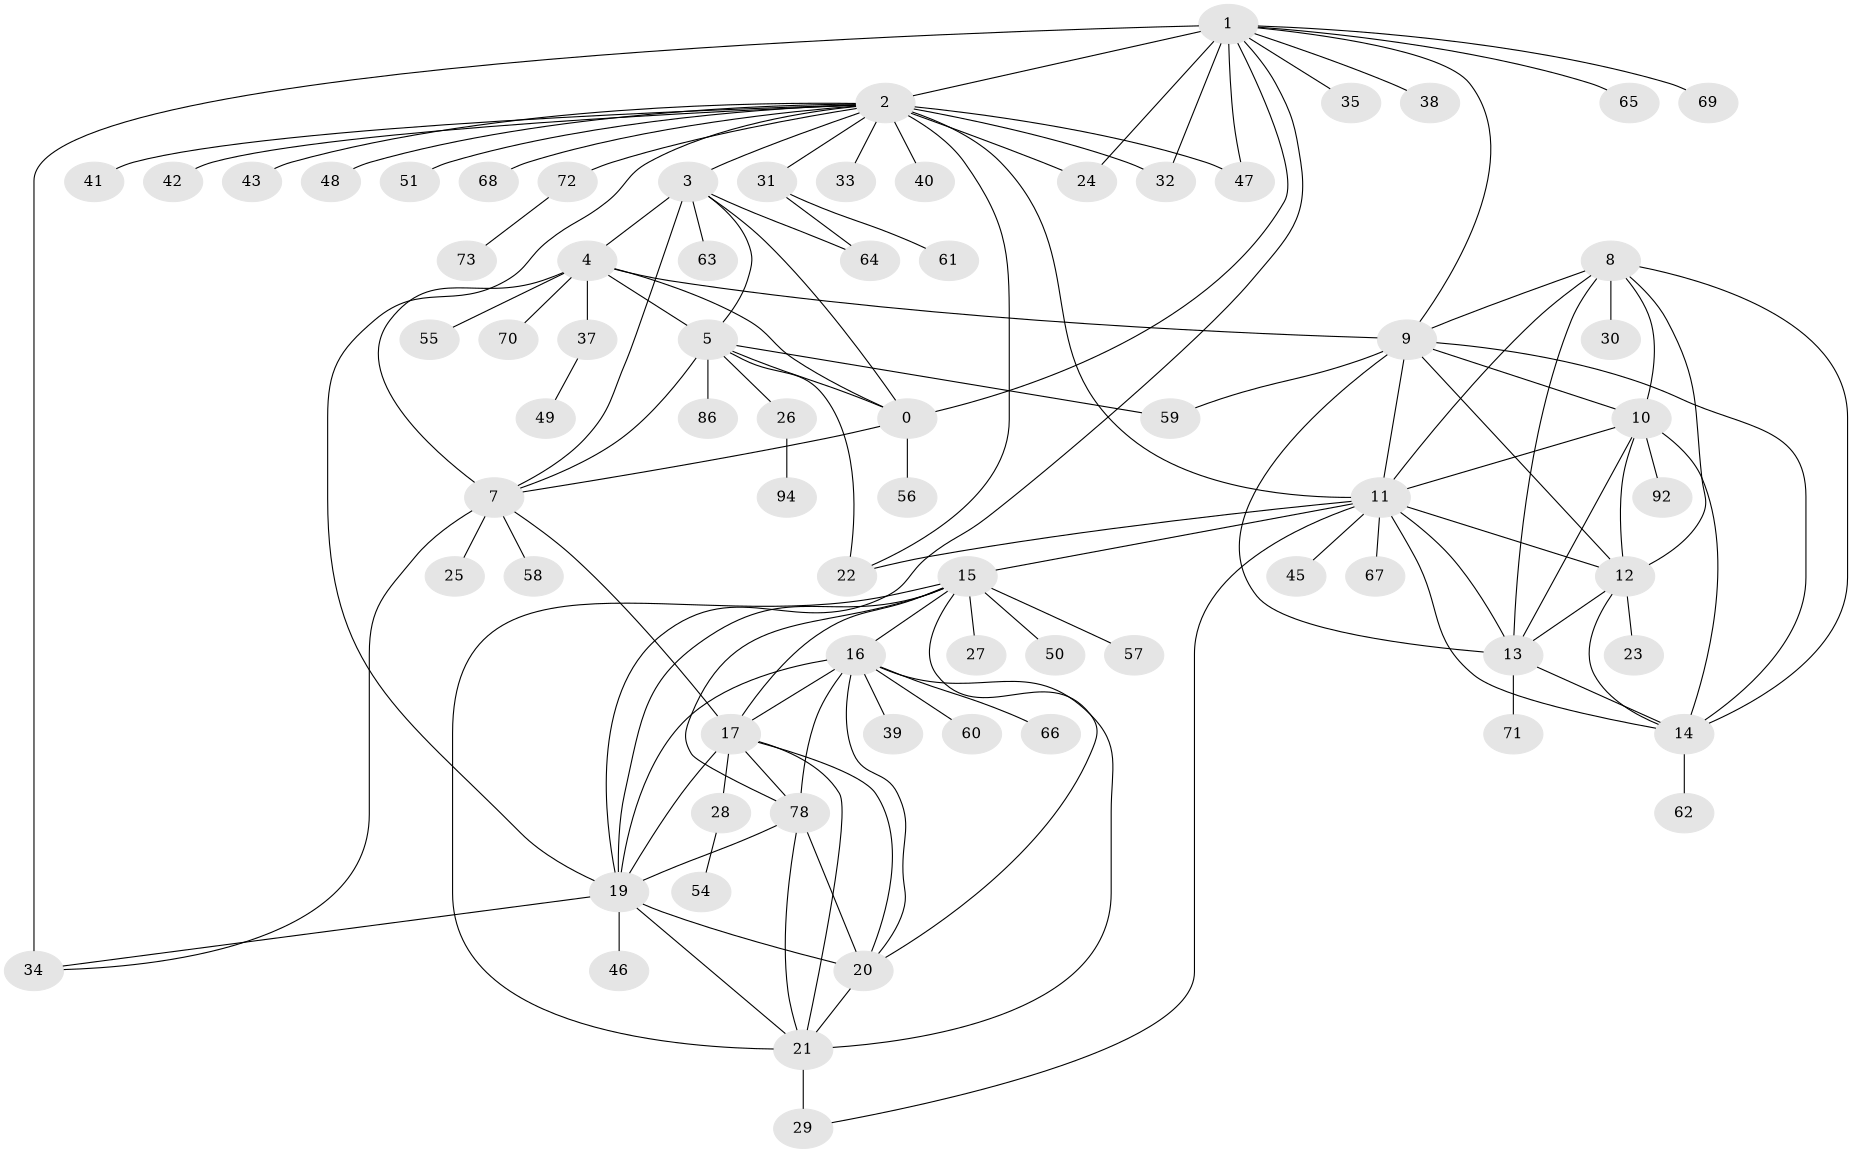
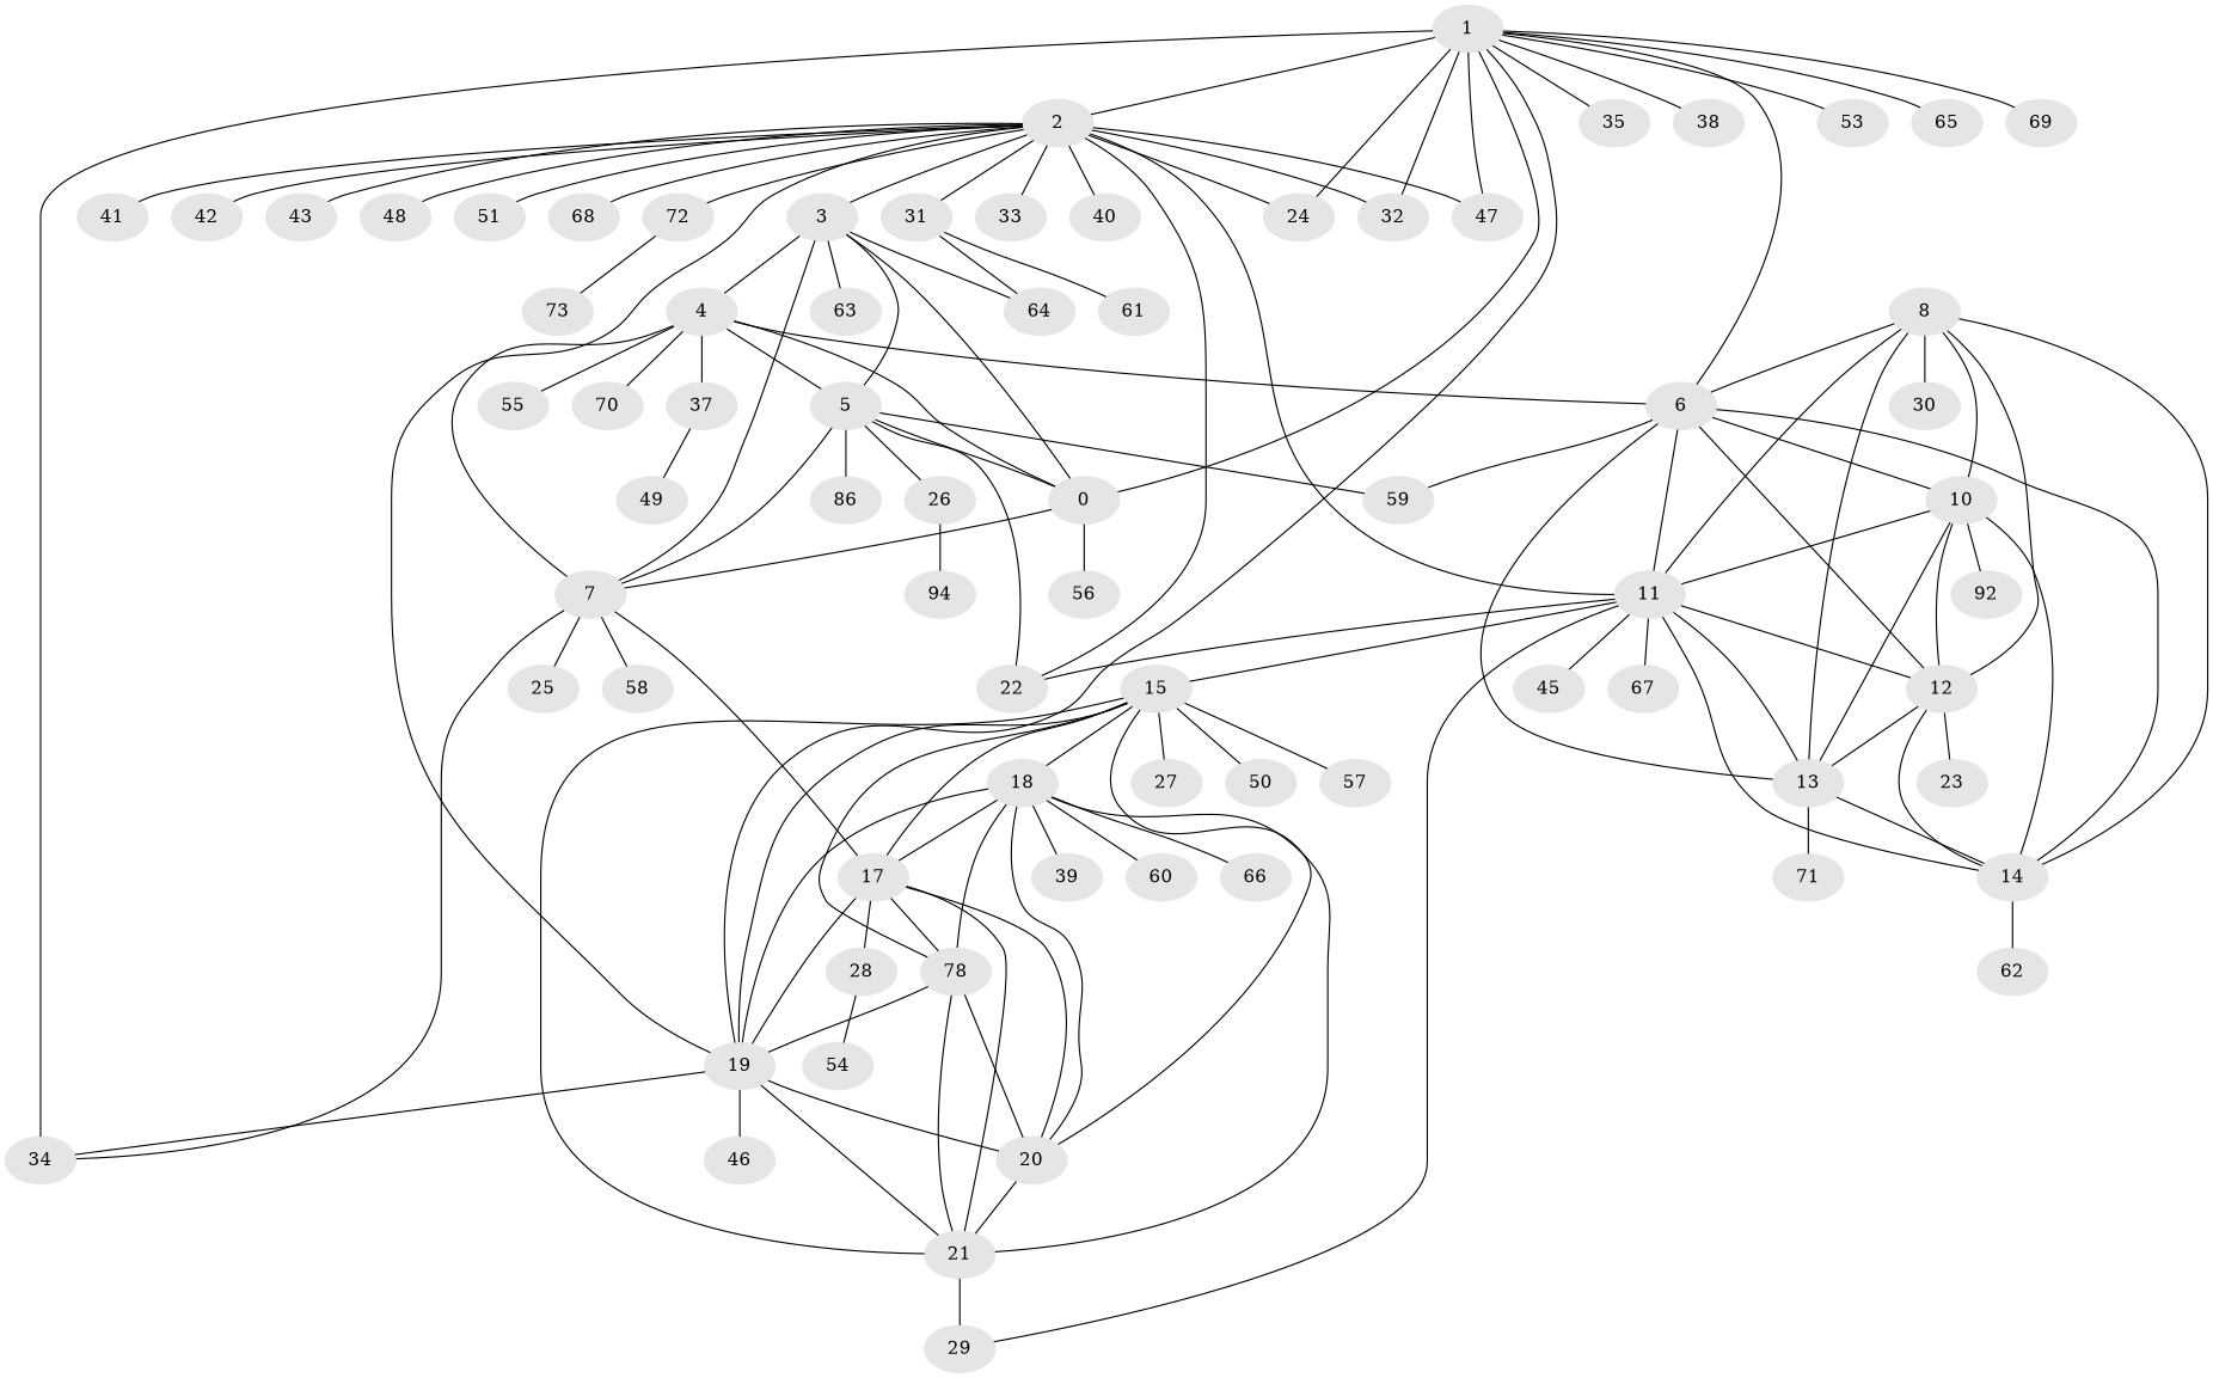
  graph {
    node [color=gray90 style=filled]
    edge [weight=1.0]
    1
    2
    n3 [label=0]
-   9
+   9 [label=6]
    19
    24
    32
    34
    35
    38
    47
+   53
    65
    69
    3
    11
    22
    31
    33
    40
    41
    42
    43
    48
    51
    68
    72
    7
    56
    59
    10
    12
    13
    14
    20
    21
    46
    4
    5
    63
    64
    15
    29
    45
    67
    61
    73
    37
    55
    70
    26
    n52 [label=86]
    17
    25
    58
    49
    n57 [label=94]
    n58 [label=78]
    28
    8
    30
    n62 [label=92]
    23
    71
    62
-   16
+   16 [label=18]
    27
    50
    57
    39
    60
    66
    54
    1 -- 2
    1 -- n3
    1 -- 9
    1 -- 19
    1 -- 24 [weight=4.0]
    1 -- 32
    1 -- 34 [weight=3.0]
    1 -- 35
    1 -- 38 [weight=3.0]
    1 -- 47
+   1 -- 53
    1 -- 65
    1 -- 69
    2 -- 19
    2 -- 24
    2 -- 32 [weight=5.0]
    2 -- 47
    2 -- 3
    2 -- 11
    2 -- 22
    2 -- 31
    2 -- 33
    2 -- 40
    2 -- 41
    2 -- 42
    2 -- 43
    2 -- 48
    2 -- 51
    2 -- 68
    2 -- 72
    n3 -- 7
    n3 -- 56
    9 -- 11
    9 -- 59
    9 -- 10
    9 -- 12
    9 -- 13
    9 -- 14
    19 -- 34
    19 -- 20
    19 -- 21
    19 -- 46
    3 -- n3
    3 -- 7
    3 -- 4 [weight=3.0]
    3 -- 5
    3 -- 63
    3 -- 64
    11 -- 22
    11 -- 12
    11 -- 13
    11 -- 14
    11 -- 15
    11 -- 29
    11 -- 45
    11 -- 67
    31 -- 64
    31 -- 61
    72 -- 73
    7 -- 34
    7 -- 17
    7 -- 25
    7 -- 58
    10 -- 11
    10 -- 12
    10 -- 13
    10 -- 14
    10 -- n62 [weight=2.0]
    12 -- 13
    12 -- 14
    12 -- 23 [weight=4.0]
    13 -- 14
    13 -- 71
    14 -- 62 [weight=2.0]
    20 -- 21
    21 -- 29 [weight=2.0]
    4 -- n3 [weight=3.0]
    4 -- 9
    4 -- 7 [weight=3.0]
    4 -- 5 [weight=3.0]
    4 -- 37
    4 -- 55
    4 -- 70
    5 -- n3
    5 -- 22
    5 -- 7
    5 -- 59
    5 -- 26
    5 -- n52
    15 -- 19
    15 -- 20
    15 -- 21
    15 -- 17
    15 -- n58
    15 -- 16
    15 -- 27
    15 -- 50
    15 -- 57
    37 -- 49 [weight=4.0]
    26 -- n57
    17 -- 19
    17 -- 20
    17 -- 21
    17 -- n58
    17 -- 28
    n58 -- 19
    n58 -- 20 [weight=8.0]
    n58 -- 21
    28 -- 54
    8 -- 9
    8 -- 11
    8 -- 10
    8 -- 12
    8 -- 13
    8 -- 14
    8 -- 30 [weight=4.0]
    16 -- 19
    16 -- 20
    16 -- 21
    16 -- 17
    16 -- n58
    16 -- 39
    16 -- 60
    16 -- 66
  }
